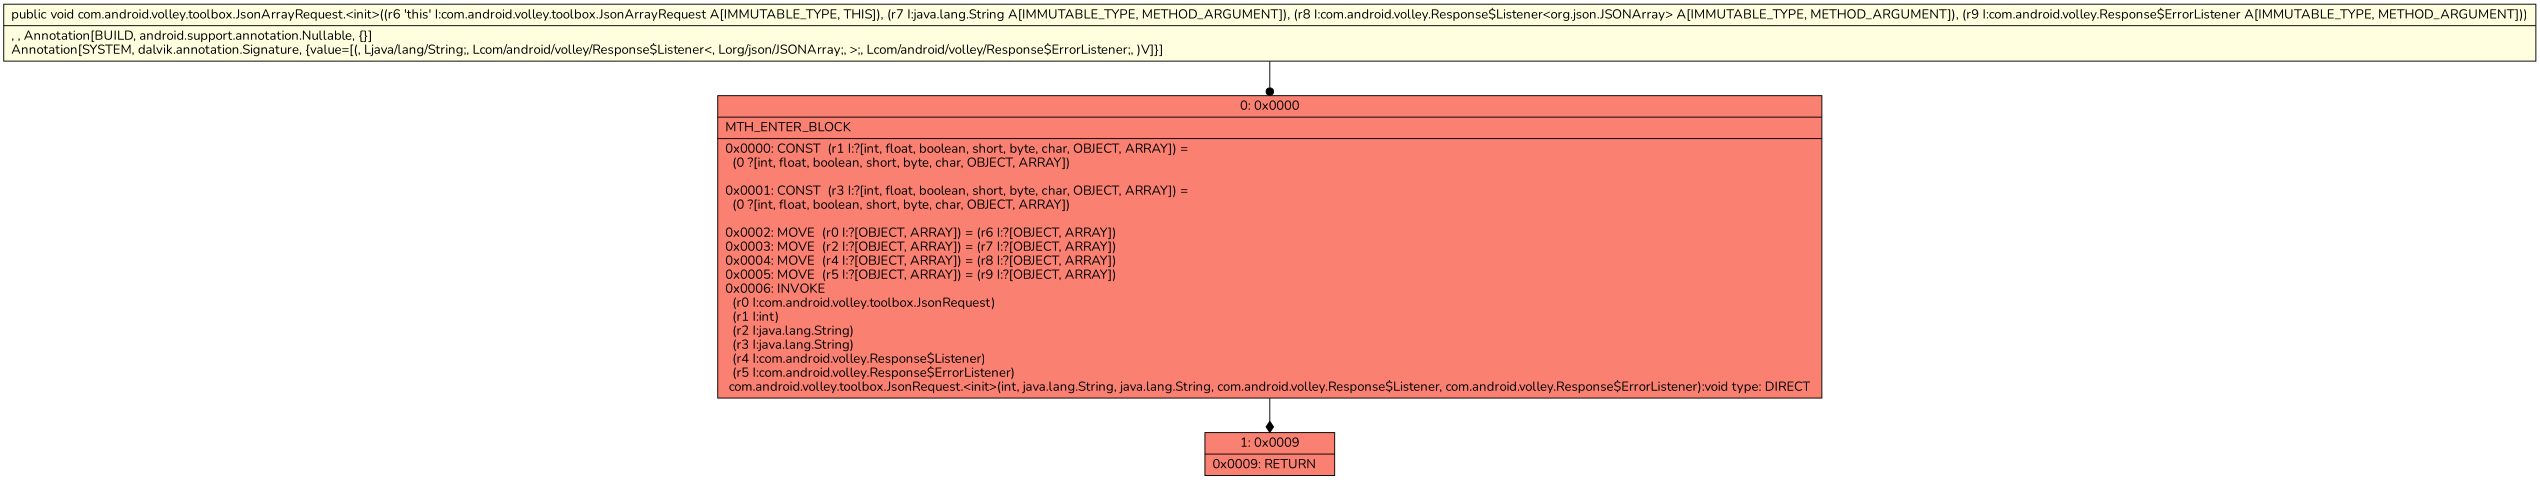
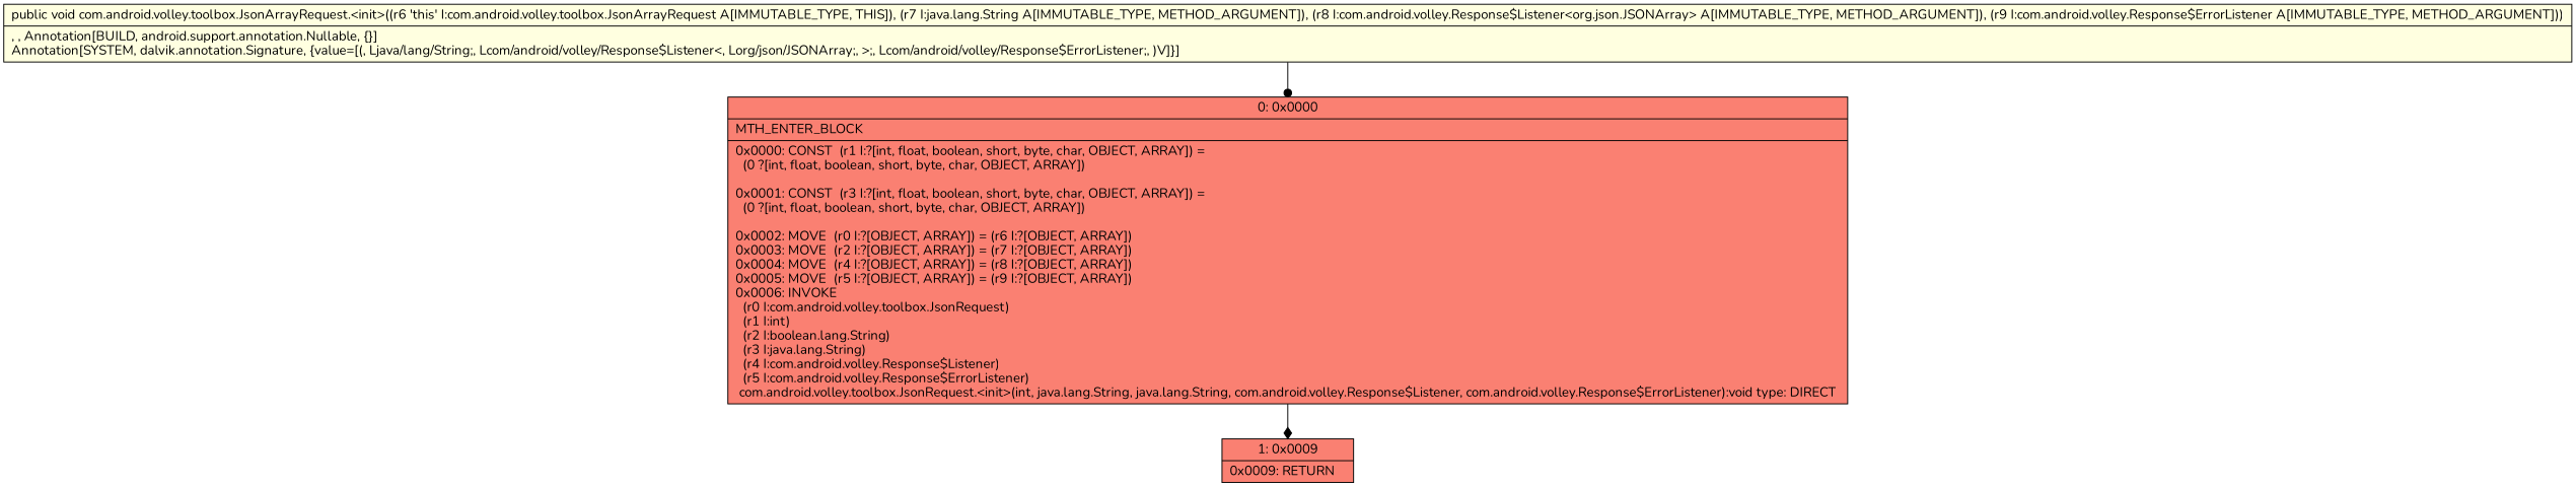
  digraph {
    fontname=Nunito
    node [shape=record style=filled fillcolor=salmon fontname=Nunito]
    edge [fontname=Nunito]
-   n1 [label="{0\:\ 0x0000|MTH_ENTER_BLOCK\l|0x0000: CONST  (r1 I:?[int, float, boolean, short, byte, char, OBJECT, ARRAY]) = \l  (0 ?[int, float, boolean, short, byte, char, OBJECT, ARRAY])\l \l0x0001: CONST  (r3 I:?[int, float, boolean, short, byte, char, OBJECT, ARRAY]) = \l  (0 ?[int, float, boolean, short, byte, char, OBJECT, ARRAY])\l \l0x0002: MOVE  (r0 I:?[OBJECT, ARRAY]) = (r6 I:?[OBJECT, ARRAY]) \l0x0003: MOVE  (r2 I:?[OBJECT, ARRAY]) = (r7 I:?[OBJECT, ARRAY]) \l0x0004: MOVE  (r4 I:?[OBJECT, ARRAY]) = (r8 I:?[OBJECT, ARRAY]) \l0x0005: MOVE  (r5 I:?[OBJECT, ARRAY]) = (r9 I:?[OBJECT, ARRAY]) \l0x0006: INVOKE  \l  (r0 I:com.android.volley.toolbox.JsonRequest)\l  (r1 I:int)\l  (r2 I:java.lang.String)\l  (r3 I:java.lang.String)\l  (r4 I:com.android.volley.Response$Listener)\l  (r5 I:com.android.volley.Response$ErrorListener)\l com.android.volley.toolbox.JsonRequest.\<init\>(int, java.lang.String, java.lang.String, com.android.volley.Response$Listener, com.android.volley.Response$ErrorListener):void type: DIRECT \l}"]
+   n1 [label="{0\:\ 0x0000|MTH_ENTER_BLOCK\l|0x0000: CONST  (r1 I:?[int, float, boolean, short, byte, char, OBJECT, ARRAY]) = \l  (0 ?[int, float, boolean, short, byte, char, OBJECT, ARRAY])\l \l0x0001: CONST  (r3 I:?[int, float, boolean, short, byte, char, OBJECT, ARRAY]) = \l  (0 ?[int, float, boolean, short, byte, char, OBJECT, ARRAY])\l \l0x0002: MOVE  (r0 I:?[OBJECT, ARRAY]) = (r6 I:?[OBJECT, ARRAY]) \l0x0003: MOVE  (r2 I:?[OBJECT, ARRAY]) = (r7 I:?[OBJECT, ARRAY]) \l0x0004: MOVE  (r4 I:?[OBJECT, ARRAY]) = (r8 I:?[OBJECT, ARRAY]) \l0x0005: MOVE  (r5 I:?[OBJECT, ARRAY]) = (r9 I:?[OBJECT, ARRAY]) \l0x0006: INVOKE  \l  (r0 I:com.android.volley.toolbox.JsonRequest)\l  (r1 I:int)\l  (r2 I:boolean.lang.String)\l  (r3 I:java.lang.String)\l  (r4 I:com.android.volley.Response$Listener)\l  (r5 I:com.android.volley.Response$ErrorListener)\l com.android.volley.toolbox.JsonRequest.\<init\>(int, java.lang.String, java.lang.String, com.android.volley.Response$Listener, com.android.volley.Response$ErrorListener):void type: DIRECT \l}"]
    n2 [label="{1\:\ 0x0009|0x0009: RETURN   \l}"]
    n3 [label="{public void com.android.volley.toolbox.JsonArrayRequest.\<init\>((r6 'this' I:com.android.volley.toolbox.JsonArrayRequest A[IMMUTABLE_TYPE, THIS]), (r7 I:java.lang.String A[IMMUTABLE_TYPE, METHOD_ARGUMENT]), (r8 I:com.android.volley.Response$Listener\<org.json.JSONArray\> A[IMMUTABLE_TYPE, METHOD_ARGUMENT]), (r9 I:com.android.volley.Response$ErrorListener A[IMMUTABLE_TYPE, METHOD_ARGUMENT]))  | , , Annotation[BUILD, android.support.annotation.Nullable, \{\}]\lAnnotation[SYSTEM, dalvik.annotation.Signature, \{value=[(, Ljava\/lang\/String;, Lcom\/android\/volley\/Response$Listener\<, Lorg\/json\/JSONArray;, \>;, Lcom\/android\/volley\/Response$ErrorListener;, )V]\}]\l}" fillcolor=lightyellow]
    n1 -> n2 [arrowhead=diamond]
    n3 -> n1 [arrowhead=dot]
  }
